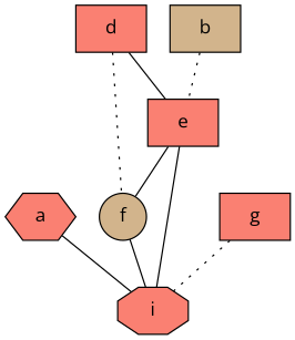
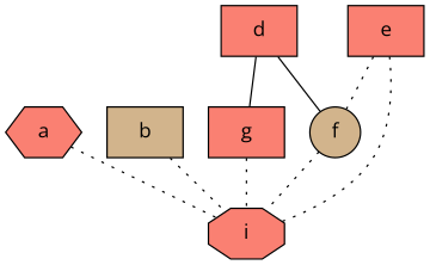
  graph {
    fontname="Open Sans"
    node [fillcolor=salmon fontname="Open Sans" shape=box style=filled]
    edge [fontname="Open Sans" style=dotted]
    i [shape=octagon]
    a [shape=hexagon]
    b [fillcolor=tan]
    f [fillcolor=tan shape=circle]
    g
    d
    e
-   a -- i [style=solid]
-   b -- e
-   f -- i [style=""]
+   a -- i
+   b -- i
+   f -- i
    g -- i
-   d -- f
-   d -- e [style=""]
-   e -- i [style=""]
-   e -- f [style=solid]
+   d -- f [style=solid]
+   d -- g [style=""]
+   e -- i
+   e -- f
  }
